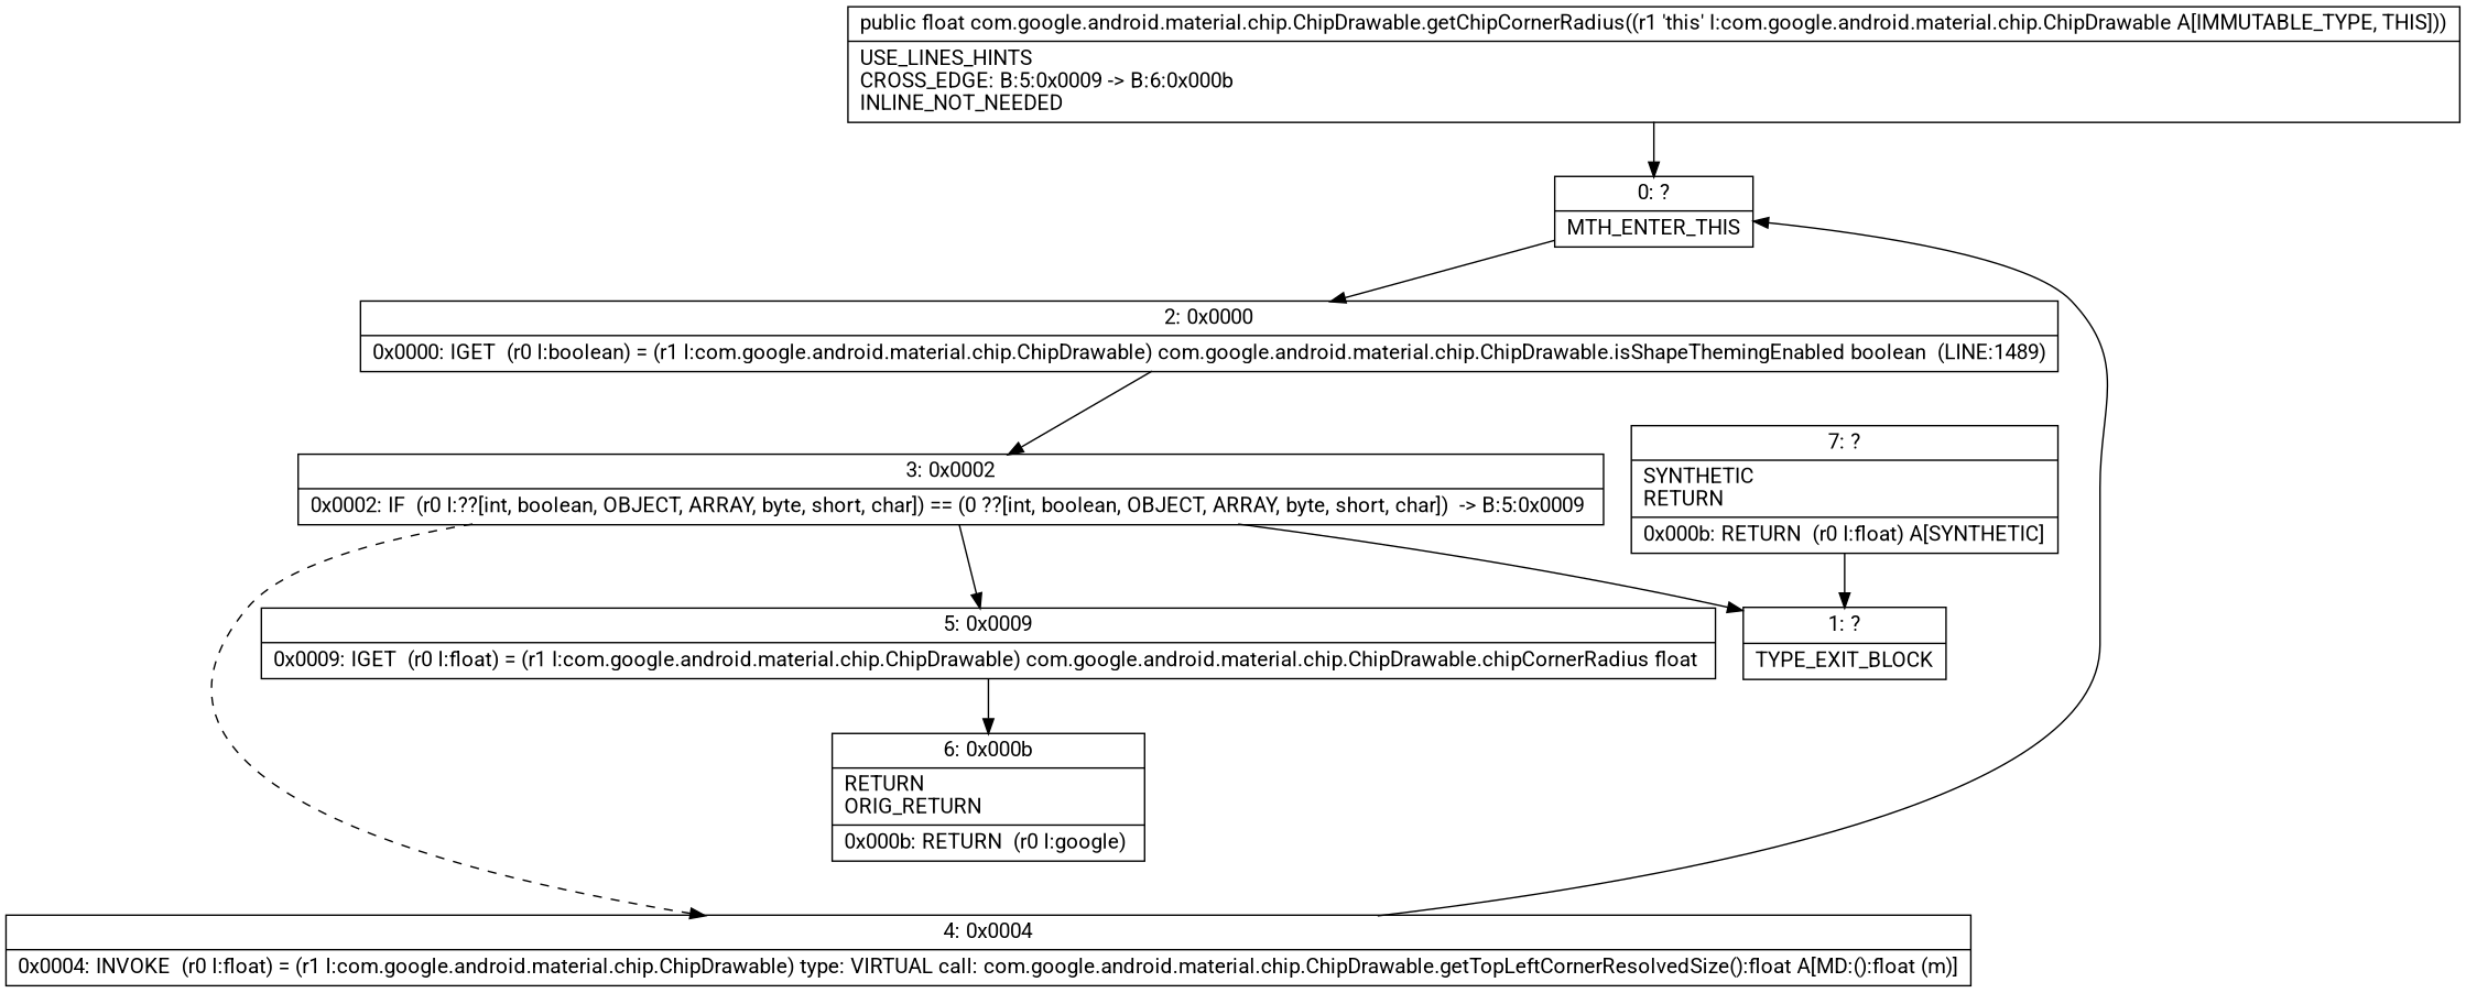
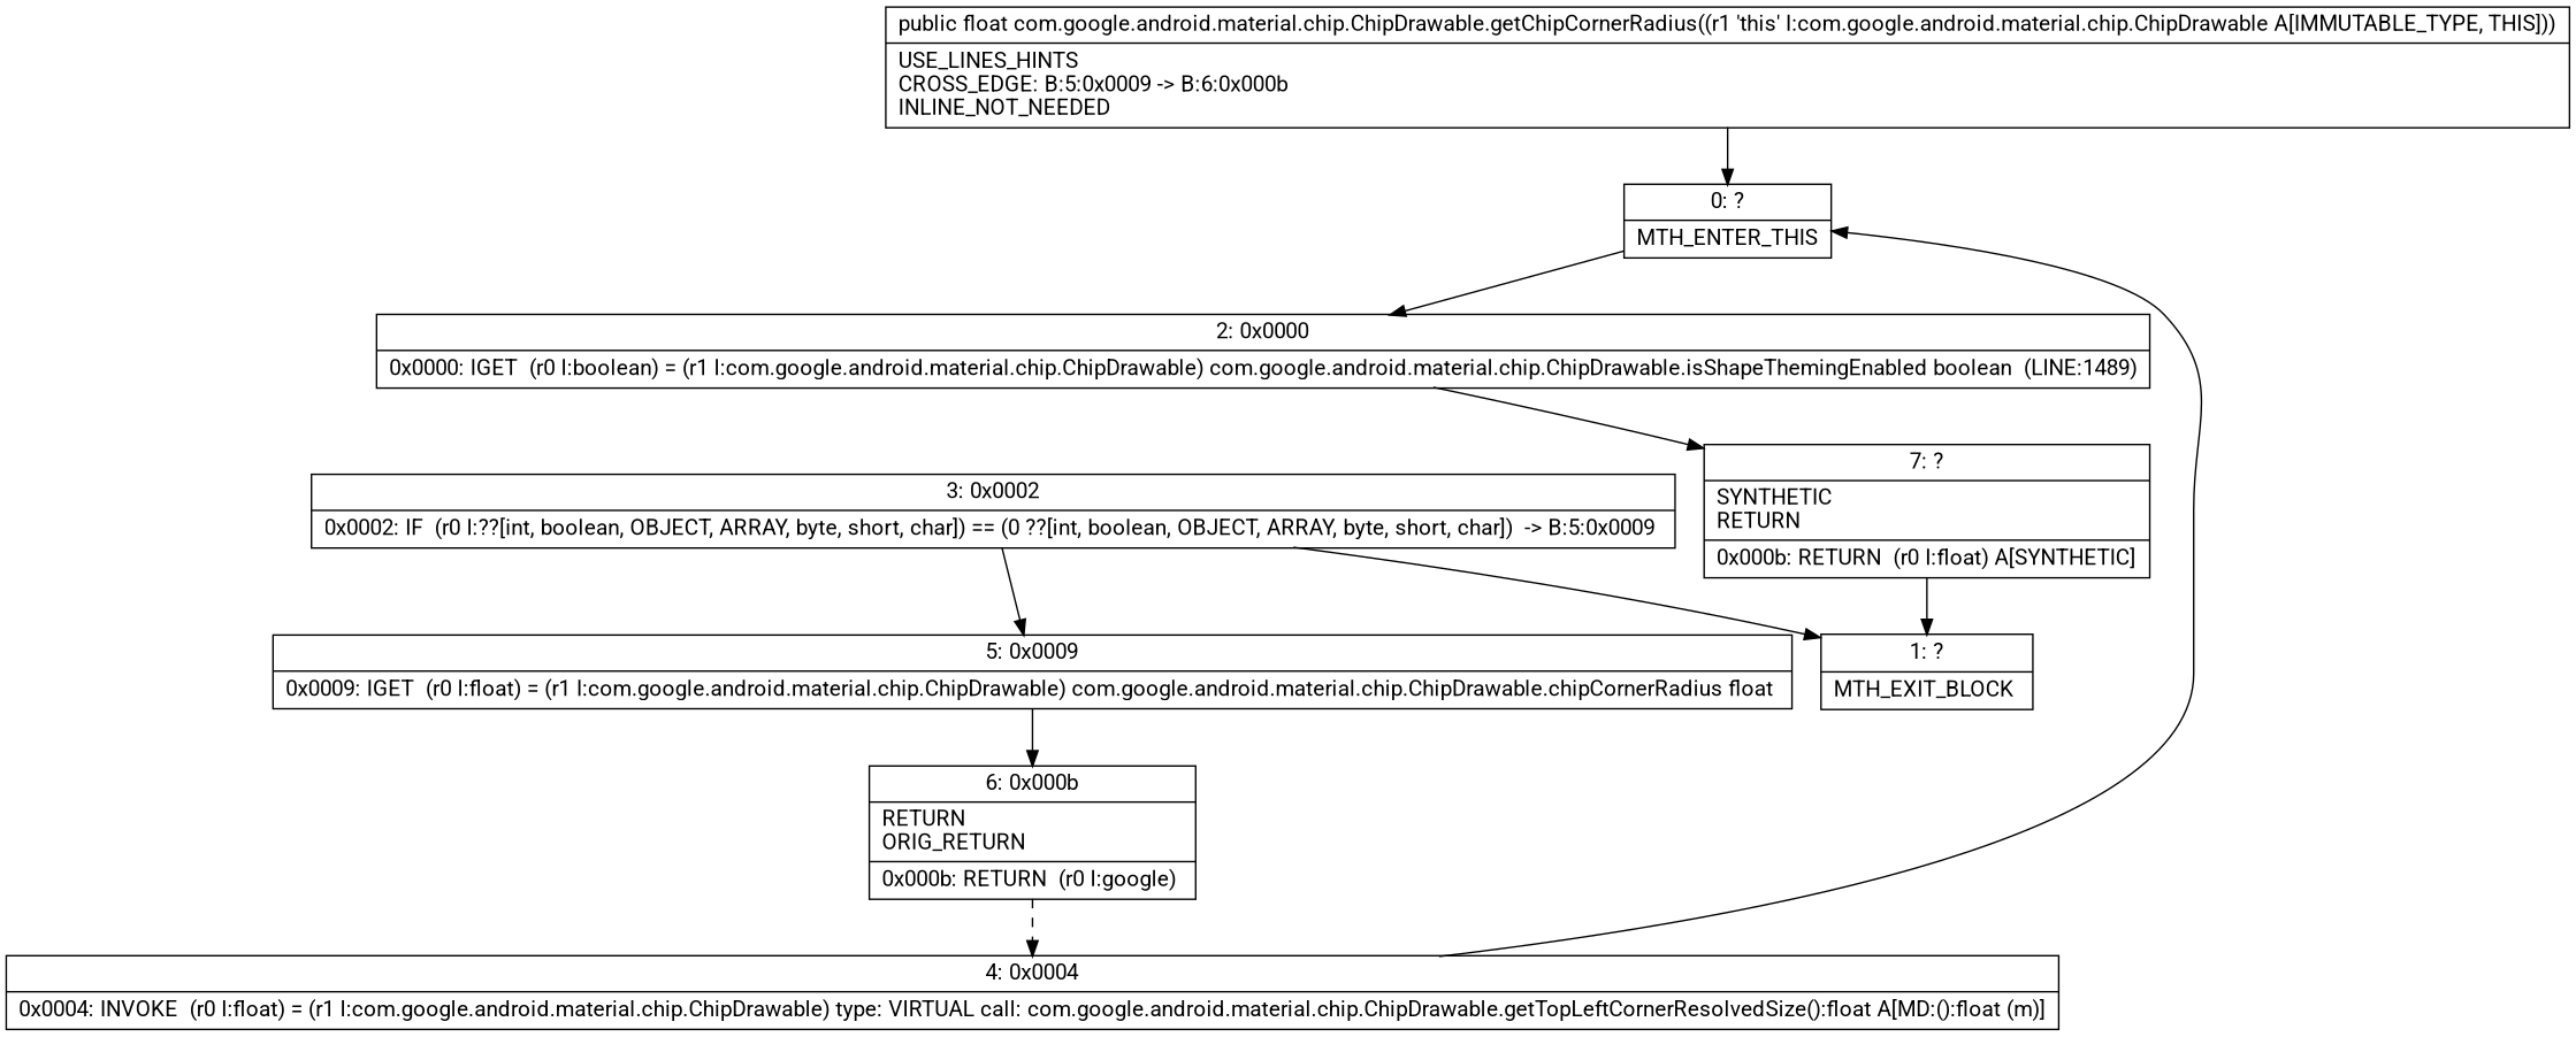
  digraph {
    fontname=Roboto
    node [fontname=Roboto shape=record]
    edge [fontname=Roboto]
    n1 [label="{0\:\ ?|MTH_ENTER_THIS\l}"]
    n2 [label="{2\:\ 0x0000|0x0000: IGET  (r0 I:boolean) = (r1 I:com.google.android.material.chip.ChipDrawable) com.google.android.material.chip.ChipDrawable.isShapeThemingEnabled boolean  (LINE:1489)\l}"]
    n3 [label="{3\:\ 0x0002|0x0002: IF  (r0 I:??[int, boolean, OBJECT, ARRAY, byte, short, char]) == (0 ??[int, boolean, OBJECT, ARRAY, byte, short, char])  \-\> B:5:0x0009 \l}"]
    n4 [label="{4\:\ 0x0004|0x0004: INVOKE  (r0 I:float) = (r1 I:com.google.android.material.chip.ChipDrawable) type: VIRTUAL call: com.google.android.material.chip.ChipDrawable.getTopLeftCornerResolvedSize():float A[MD:():float (m)]\l}"]
    n5 [label="{5\:\ 0x0009|0x0009: IGET  (r0 I:float) = (r1 I:com.google.android.material.chip.ChipDrawable) com.google.android.material.chip.ChipDrawable.chipCornerRadius float \l}"]
-   n6 [label="{1\:\ ?|TYPE_EXIT_BLOCK\l}"]
+   n6 [label="{1\:\ ?|MTH_EXIT_BLOCK\l}"]
    n7 [label="{6\:\ 0x000b|RETURN\lORIG_RETURN\l|0x000b: RETURN  (r0 I:google) \l}"]
    n8 [label="{7\:\ ?|SYNTHETIC\lRETURN\l|0x000b: RETURN  (r0 I:float) A[SYNTHETIC]\l}"]
    n9 [label="{public float com.google.android.material.chip.ChipDrawable.getChipCornerRadius((r1 'this' I:com.google.android.material.chip.ChipDrawable A[IMMUTABLE_TYPE, THIS]))  | USE_LINES_HINTS\lCROSS_EDGE: B:5:0x0009 \-\> B:6:0x000b\lINLINE_NOT_NEEDED\l}"]
    n1 -> n2
-   n2 -> n3
-   n3 -> n4 [style=dashed]
+   n2 -> n8
+   n7 -> n4 [style=dashed]
    n3 -> n5
    n3 -> n6
    n4 -> n1
    n5 -> n7
    n8 -> n6
    n9 -> n1
  }
